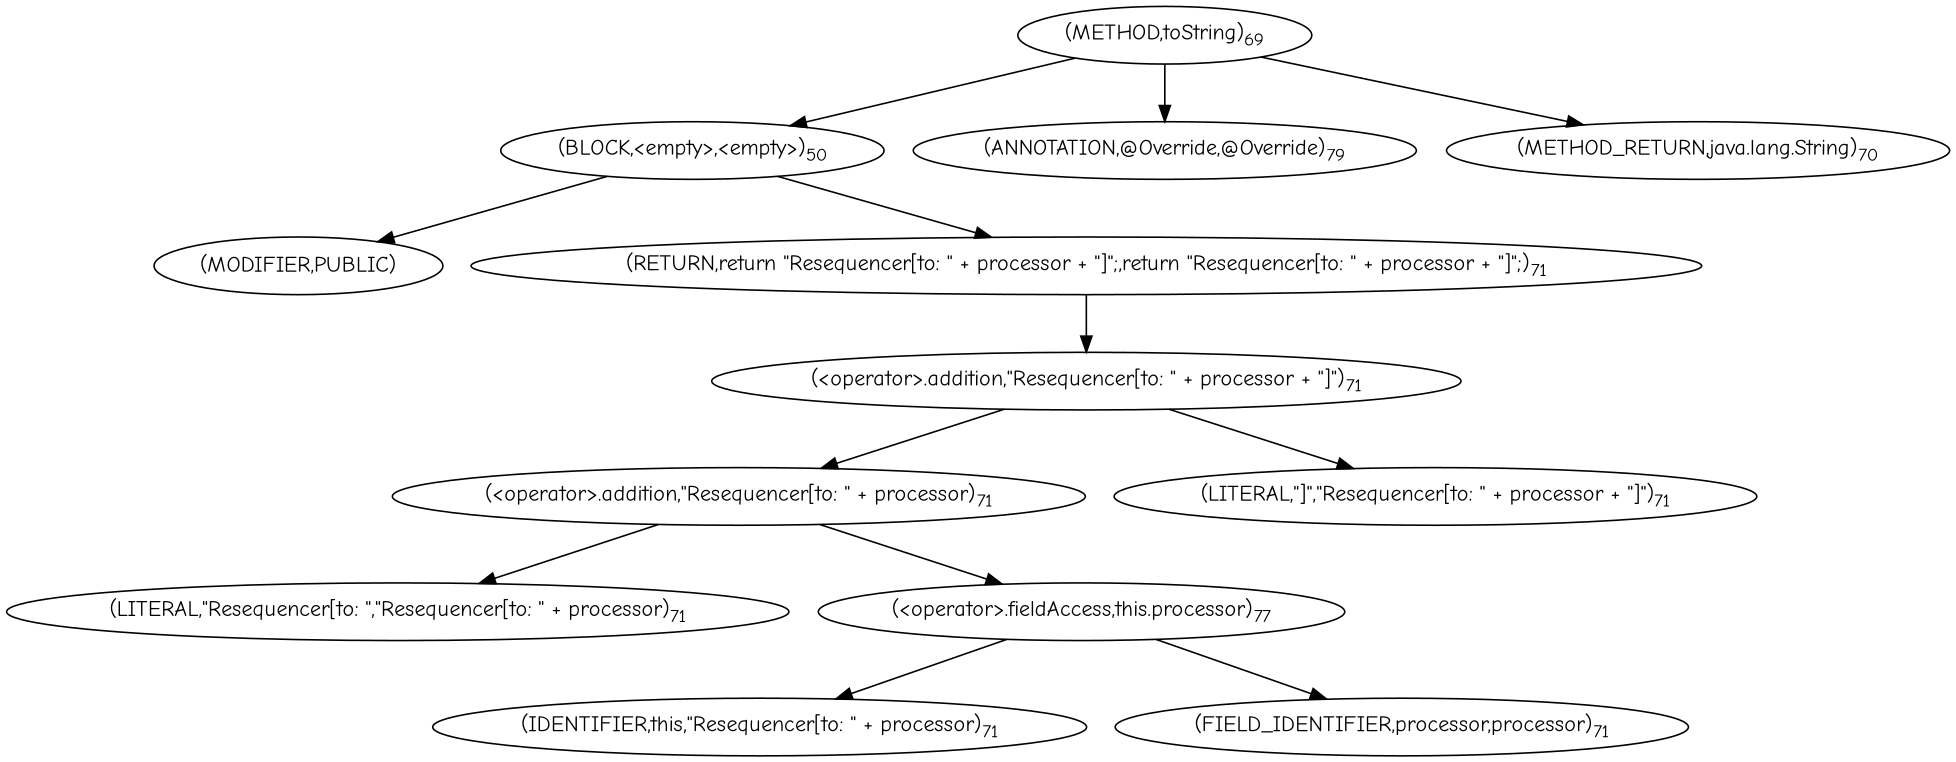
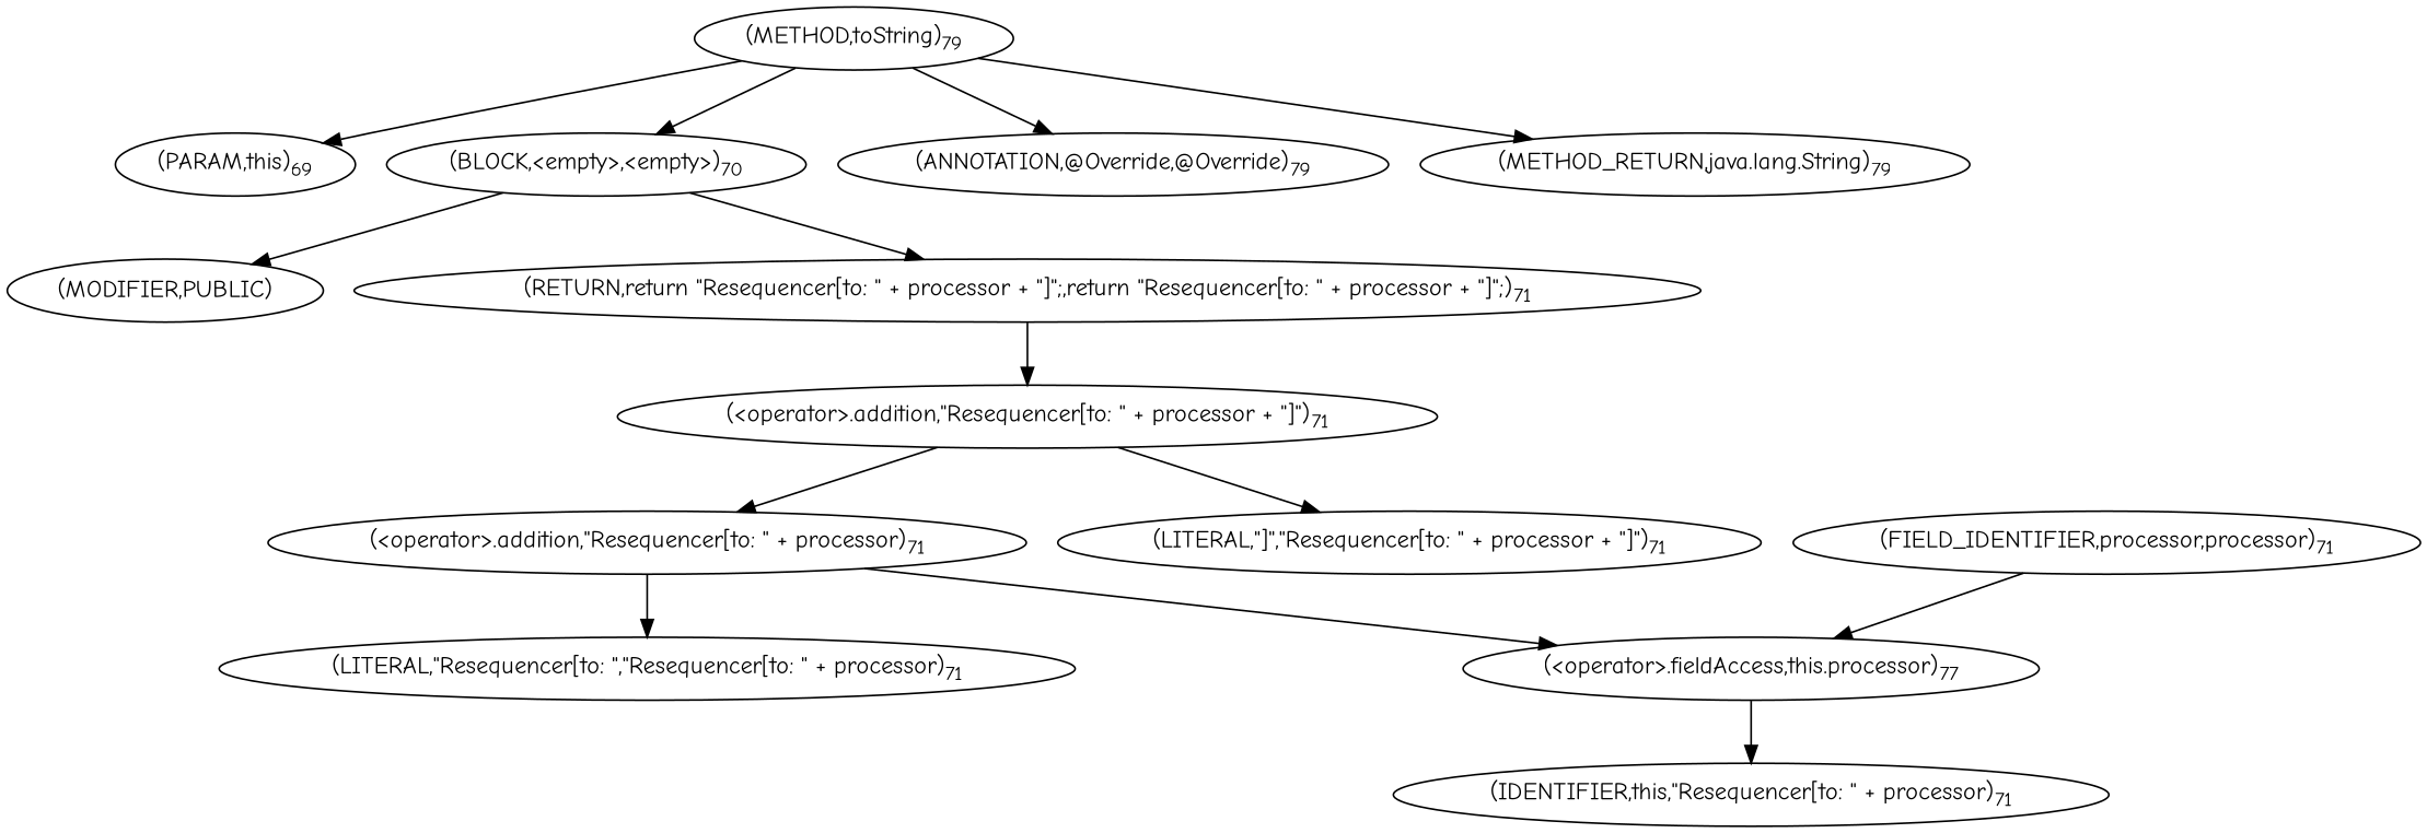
  digraph {
    fontname="Comic Neue"
    node [fontname="Comic Neue"]
    edge [fontname="Comic Neue"]
-   n1 [label=<(METHOD,toString)<SUB>69</SUB>>]
-   n3 [label=<(BLOCK,&lt;empty&gt;,&lt;empty&gt;)<SUB>50</SUB>>]
+   n1 [label=<(METHOD,toString)<SUB>79</SUB>>]
+   n2 [label=<(PARAM,this)<SUB>69</SUB>>]
+   n3 [label=<(BLOCK,&lt;empty&gt;,&lt;empty&gt;)<SUB>70</SUB>>]
    n4 [label=<(ANNOTATION,@Override,@Override)<SUB>79</SUB>>]
-   n5 [label=<(METHOD_RETURN,java.lang.String)<SUB>70</SUB>>]
+   n5 [label=<(METHOD_RETURN,java.lang.String)<SUB>79</SUB>>]
    n6 [label=<(MODIFIER,PUBLIC)>]
    n7 [label=<(RETURN,return &quot;Resequencer[to: &quot; + processor + &quot;]&quot;;,return &quot;Resequencer[to: &quot; + processor + &quot;]&quot;;)<SUB>71</SUB>>]
    n8 [label=<(&lt;operator&gt;.addition,&quot;Resequencer[to: &quot; + processor + &quot;]&quot;)<SUB>71</SUB>>]
    n9 [label=<(&lt;operator&gt;.addition,&quot;Resequencer[to: &quot; + processor)<SUB>71</SUB>>]
    n10 [label=<(LITERAL,&quot;]&quot;,&quot;Resequencer[to: &quot; + processor + &quot;]&quot;)<SUB>71</SUB>>]
    n11 [label=<(LITERAL,&quot;Resequencer[to: &quot;,&quot;Resequencer[to: &quot; + processor)<SUB>71</SUB>>]
    n12 [label=<(&lt;operator&gt;.fieldAccess,this.processor)<SUB>77</SUB>>]
    n13 [label=<(IDENTIFIER,this,&quot;Resequencer[to: &quot; + processor)<SUB>71</SUB>>]
    n14 [label=<(FIELD_IDENTIFIER,processor,processor)<SUB>71</SUB>>]
+   n1 -> n2
    n1 -> n3
    n1 -> n4
    n1 -> n5
    n3 -> n6
    n3 -> n7
    n7 -> n8
    n8 -> n9
    n8 -> n10
    n9 -> n11
    n9 -> n12
    n12 -> n13
-   n12 -> n14
+   n14 -> n12
  }
